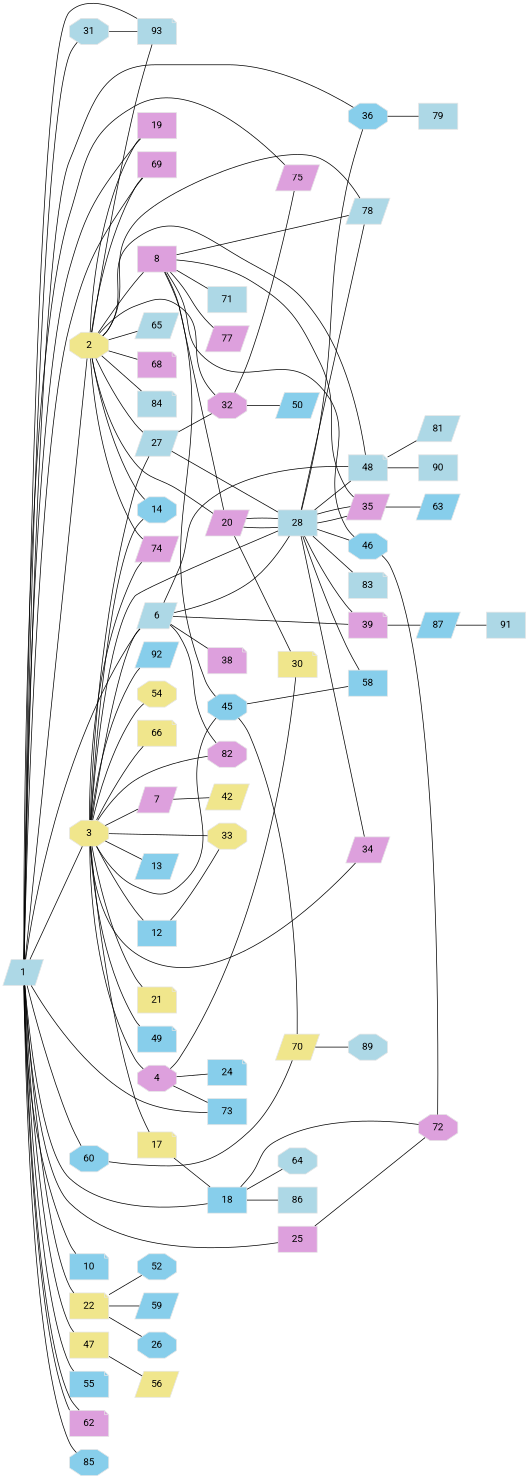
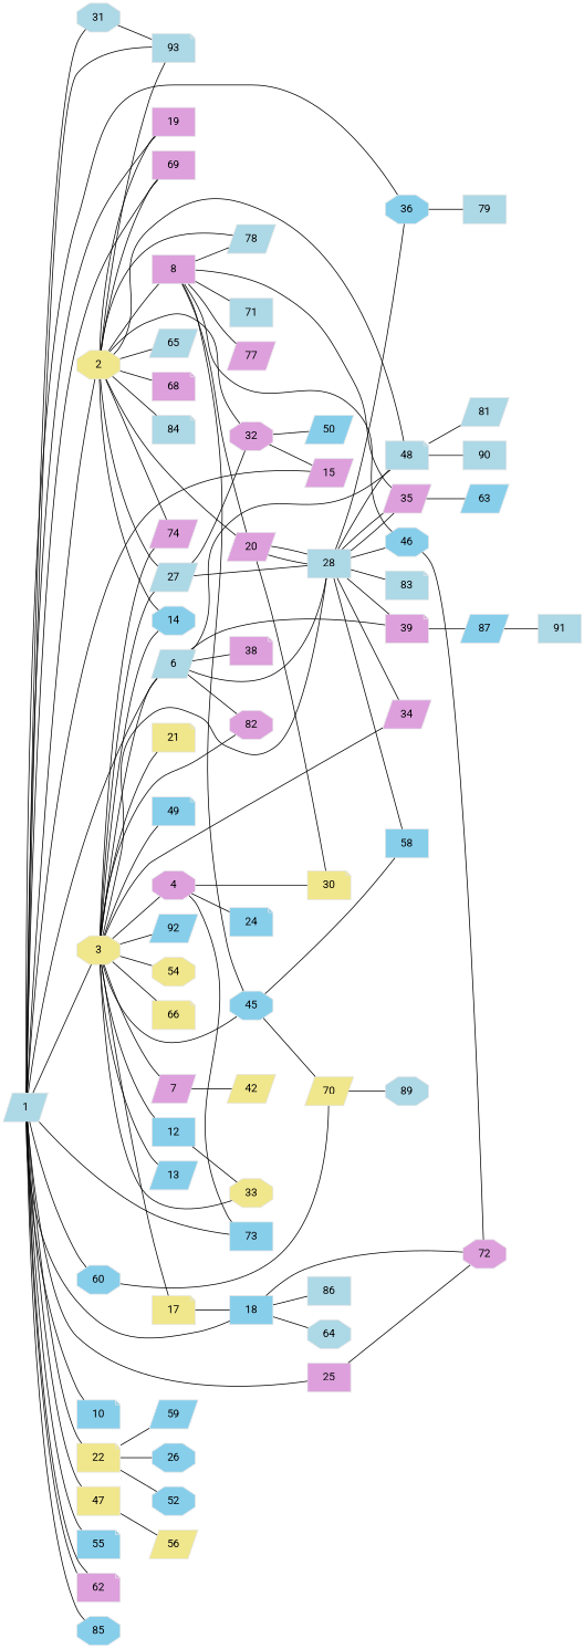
  graph {
    fontname=Roboto
    rankdir=LR
    node [color=gray90 fillcolor=skyblue fontname=Roboto shape=parallelogram style=filled]
    edge [fontname=Roboto]
    1 [fillcolor=lightblue super="+15"]
    2 [fillcolor=khaki shape=octagon super="+23"]
    3 [fillcolor=khaki shape=octagon super="+9"]
    6 [fillcolor=lightblue super="+53"]
    10 [shape=note]
    18 [shape=box super="+44"]
    19 [fillcolor=plum shape=box super="+57"]
    22 [fillcolor=khaki shape=note super="+29"]
    25 [fillcolor=plum shape=box super="+94"]
    31 [fillcolor=lightblue shape=octagon]
    36 [shape=octagon super="+61"]
    47 [fillcolor=khaki shape=box]
    55 [shape=note]
    60 [shape=octagon]
    62 [fillcolor=plum shape=note]
    69 [fillcolor=plum shape=box]
    73 [shape=box]
-   75 [fillcolor=plum]
+   75 [fillcolor=plum label=15]
    85 [shape=octagon]
    93 [fillcolor=lightblue shape=note]
    8 [fillcolor=plum shape=box super="+11"]
    14 [shape=octagon]
    20 [fillcolor=plum]
    27 [fillcolor=lightblue super="+41"]
    32 [fillcolor=plum shape=octagon]
    48 [fillcolor=lightblue shape=note super="+49"]
    65 [fillcolor=lightblue]
    68 [fillcolor=plum shape=note]
    74 [fillcolor=plum]
    78 [fillcolor=lightblue super="+88"]
    84 [fillcolor=lightblue shape=note]
    4 [fillcolor=plum shape=octagon super="+5"]
    7 [fillcolor=plum super="+16"]
    12 [shape=box]
    13
    17 [fillcolor=khaki shape=note]
    21 [fillcolor=khaki shape=note]
    28 [fillcolor=lightblue shape=box super="+80"]
    33 [fillcolor=khaki shape=octagon super="+67"]
    34 [fillcolor=plum super="+37"]
    n41 [label=49 shape=note]
    45 [shape=octagon]
    54 [fillcolor=khaki shape=octagon]
    66 [fillcolor=khaki shape=note]
    82 [fillcolor=plum shape=octagon]
    92
    38 [fillcolor=plum shape=note super="+51"]
    39 [fillcolor=plum shape=note]
    64 [fillcolor=lightblue shape=octagon]
    72 [fillcolor=plum shape=octagon]
    86 [fillcolor=lightblue shape=box]
    26 [shape=octagon]
    52 [shape=octagon]
    59
    79 [fillcolor=lightblue shape=box]
    56 [fillcolor=khaki]
    70 [fillcolor=khaki super="+76"]
    35 [fillcolor=plum]
    46 [shape=octagon]
    71 [fillcolor=lightblue shape=box]
    77 [fillcolor=plum]
    30 [fillcolor=khaki shape=note super="+40"]
    50
    81 [fillcolor=lightblue]
    90 [fillcolor=lightblue shape=box]
    24 [shape=note]
    42 [fillcolor=khaki]
    58 [shape=box]
    83 [fillcolor=lightblue shape=note]
    87
    63
    91 [fillcolor=lightblue shape=box]
    89 [fillcolor=lightblue shape=octagon]
    1 -- 2 [weight=2]
    1 -- 3 [weight=2]
    1 -- 6
    1 -- 10
    1 -- 18
    1 -- 19
    1 -- 22
    1 -- 25
    1 -- 31
    1 -- 36
    1 -- 47
    1 -- 55
    1 -- 60
    1 -- 62
    1 -- 62
    1 -- 69
    1 -- 73
    1 -- 75
    1 -- 85
    1 -- 93
    2 -- 19
    2 -- 69
    2 -- 93
    2 -- 8
    2 -- 14
    2 -- 20
    2 -- 27
    2 -- 32
    2 -- 48
    2 -- 65
    2 -- 68
    2 -- 74
    2 -- 78
    2 -- 84
    3 -- 6
    3 -- 14
    3 -- 27
    3 -- 74
    3 -- 4
    3 -- 7
    3 -- 12
    3 -- 13
    3 -- 17
    3 -- 21
    3 -- 28
    3 -- 33 [weight=2]
    3 -- 34
    3 -- n41
    3 -- 45
    3 -- 54
    3 -- 66
    3 -- 82
    3 -- 92
    6 -- 48
    6 -- 28
    6 -- 82
    6 -- 38
    6 -- 39
    18 -- 64
    18 -- 72
    18 -- 86
    22 -- 26
    22 -- 52
    22 -- 59
    25 -- 72
    31 -- 93
    36 -- 79
    47 -- 56
    60 -- 70
    8 -- 20
    8 -- 78
    8 -- 45
    8 -- 35
    8 -- 46
    8 -- 71
    8 -- 77
    20 -- 28
    20 -- 28
    20 -- 30
    27 -- 32
    27 -- 28
    32 -- 75
    32 -- 50
    48 -- 81
    48 -- 90
    4 -- 73
    4 -- 30
    4 -- 24
    7 -- 42
    12 -- 33
    17 -- 18
    28 -- 36
    28 -- 48
-   28 -- 78
    28 -- 34
    28 -- 39
    28 -- 35
    28 -- 35
    28 -- 46
    28 -- 58
    28 -- 83
    45 -- 70
    45 -- 58
    39 -- 87
    70 -- 89
    35 -- 63
    46 -- 72
    87 -- 91
  }
